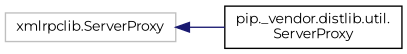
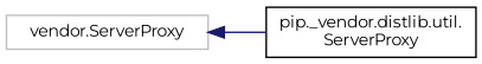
  digraph {
    rankdir=LR
    fontname=Montserrat
    node [fillcolor=white fontname=Montserrat fontsize=10 shape=record style=filled]
-   n1 [color=grey75 height=0.2 label="xmlrpclib.ServerProxy" width=0.4]
+   n1 [color=grey75 height=0.2 label="vendor.ServerProxy" width=0.4]
    n2 [color=black height=0.2 label="pip._vendor.distlib.util.\lServerProxy" width=0.4]
    n1 -> n2 [color=midnightblue dir=back fontname=Montserrat fontsize=10 labelfontname=Helvetica labelfontsize=10 style=solid]
  }
